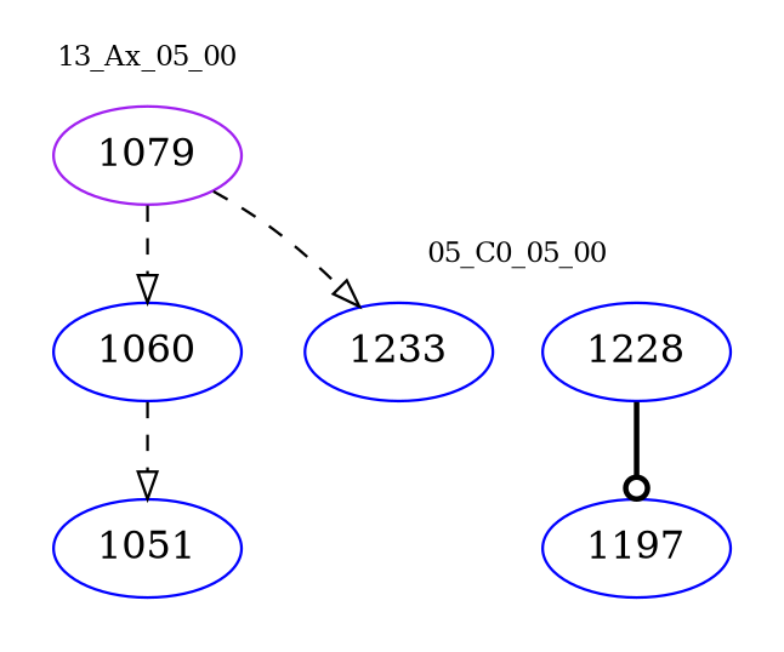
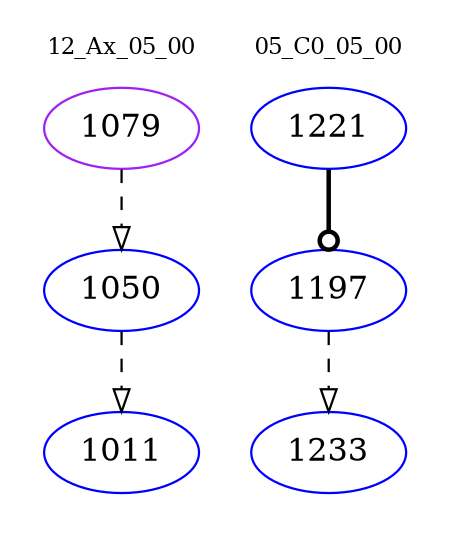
  digraph {
    node [color=blue]
    edge [arrowhead=onormal color=black style=dashed]
    n1 [color=purple label=1079]
-   n2 [label=1060]
-   n3 [label=1051]
-   n4 [label=1228]
+   n2 [label=1050]
+   n3 [label=1011]
+   n4 [label=1221]
    n5 [label=1197]
    n6 [label=1233]
    subgraph cluster_1 {
      color=white
      fontsize=10
-     label="13_Ax_05_00"
+     label="12_Ax_05_00"
      n1
      n2
      n3
    }
    subgraph cluster_2 {
      color=white
      fontsize=10
      label="05_C0_05_00"
      n4
      n5
      n6
    }
    n1 -> n2
    n2 -> n3
    n4 -> n5 [arrowhead=odot style=bold]
-   n1 -> n6
+   n5 -> n6
  }
